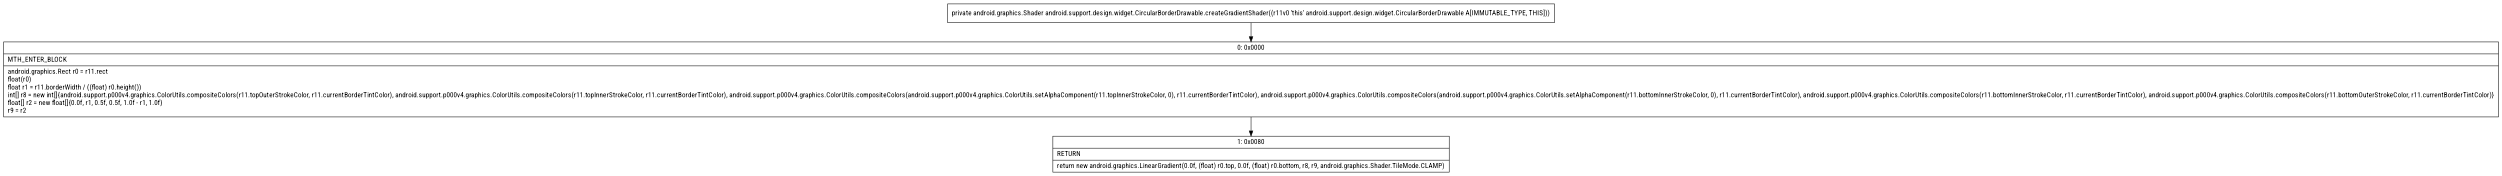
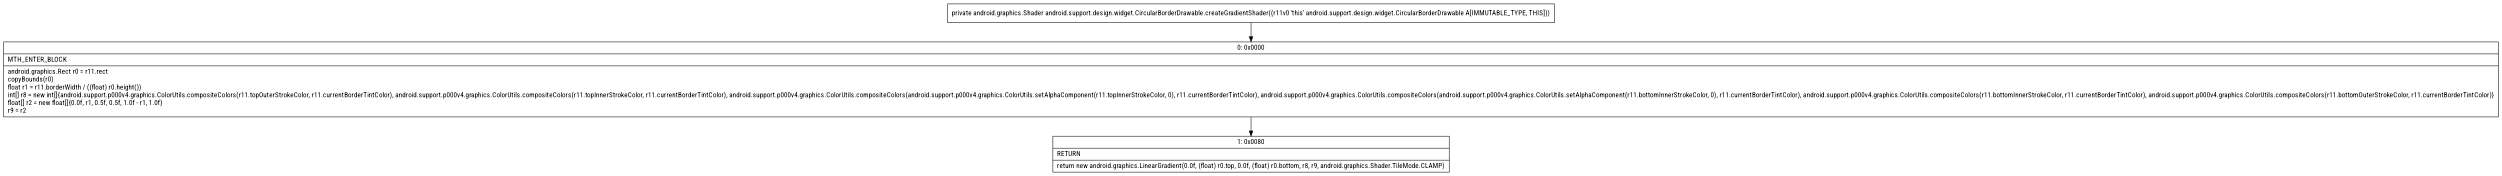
  digraph {
    fontname="Roboto Condensed"
    node [shape=record fontname="Roboto Condensed"]
    edge [fontname="Roboto Condensed"]
-   n1 [label="{0\:\ 0x0000|MTH_ENTER_BLOCK\l|android.graphics.Rect r0 = r11.rect\lfloat(r0)\lfloat r1 = r11.borderWidth \/ ((float) r0.height())\lint[] r8 = new int[]\{android.support.p000v4.graphics.ColorUtils.compositeColors(r11.topOuterStrokeColor, r11.currentBorderTintColor), android.support.p000v4.graphics.ColorUtils.compositeColors(r11.topInnerStrokeColor, r11.currentBorderTintColor), android.support.p000v4.graphics.ColorUtils.compositeColors(android.support.p000v4.graphics.ColorUtils.setAlphaComponent(r11.topInnerStrokeColor, 0), r11.currentBorderTintColor), android.support.p000v4.graphics.ColorUtils.compositeColors(android.support.p000v4.graphics.ColorUtils.setAlphaComponent(r11.bottomInnerStrokeColor, 0), r11.currentBorderTintColor), android.support.p000v4.graphics.ColorUtils.compositeColors(r11.bottomInnerStrokeColor, r11.currentBorderTintColor), android.support.p000v4.graphics.ColorUtils.compositeColors(r11.bottomOuterStrokeColor, r11.currentBorderTintColor)\}\lfloat[] r2 = new float[]\{0.0f, r1, 0.5f, 0.5f, 1.0f \- r1, 1.0f\}\lr9 = r2\l}"]
+   n1 [label="{0\:\ 0x0000|MTH_ENTER_BLOCK\l|android.graphics.Rect r0 = r11.rect\lcopyBounds(r0)\lfloat r1 = r11.borderWidth \/ ((float) r0.height())\lint[] r8 = new int[]\{android.support.p000v4.graphics.ColorUtils.compositeColors(r11.topOuterStrokeColor, r11.currentBorderTintColor), android.support.p000v4.graphics.ColorUtils.compositeColors(r11.topInnerStrokeColor, r11.currentBorderTintColor), android.support.p000v4.graphics.ColorUtils.compositeColors(android.support.p000v4.graphics.ColorUtils.setAlphaComponent(r11.topInnerStrokeColor, 0), r11.currentBorderTintColor), android.support.p000v4.graphics.ColorUtils.compositeColors(android.support.p000v4.graphics.ColorUtils.setAlphaComponent(r11.bottomInnerStrokeColor, 0), r11.currentBorderTintColor), android.support.p000v4.graphics.ColorUtils.compositeColors(r11.bottomInnerStrokeColor, r11.currentBorderTintColor), android.support.p000v4.graphics.ColorUtils.compositeColors(r11.bottomOuterStrokeColor, r11.currentBorderTintColor)\}\lfloat[] r2 = new float[]\{0.0f, r1, 0.5f, 0.5f, 1.0f \- r1, 1.0f\}\lr9 = r2\l}"]
    n2 [label="{1\:\ 0x0080|RETURN\l|return new android.graphics.LinearGradient(0.0f, (float) r0.top, 0.0f, (float) r0.bottom, r8, r9, android.graphics.Shader.TileMode.CLAMP)\l}"]
    n3 [label="{private android.graphics.Shader android.support.design.widget.CircularBorderDrawable.createGradientShader((r11v0 'this' android.support.design.widget.CircularBorderDrawable A[IMMUTABLE_TYPE, THIS])) }"]
    n1 -> n2
    n3 -> n1
  }
